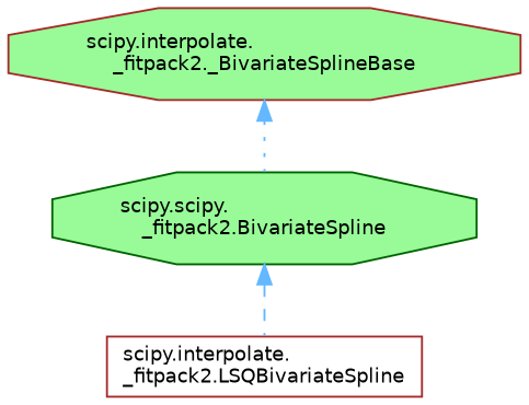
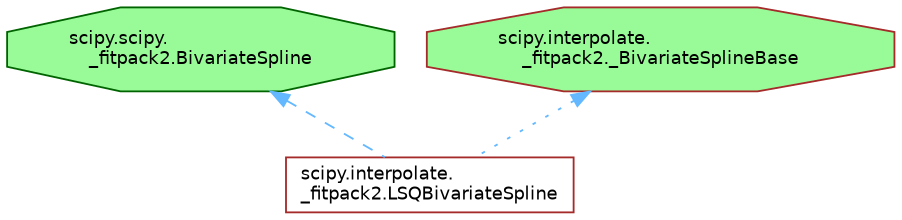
  digraph {
    node [color=brown fillcolor=palegreen fontname=Helvetica fontsize=10 shape=octagon style=filled]
    edge [color=steelblue1 dir=back fontname=Helvetica fontsize=10 labelfontname=Helvetica labelfontsize=10]
    n1 [fillcolor=white fontcolor=black height=0.2 label="scipy.interpolate.\l_fitpack2.LSQBivariateSpline" shape=box width=0.4]
    n2 [color=darkgreen height=0.2 label="scipy.scipy.\l_fitpack2.BivariateSpline" width=0.4]
    n3 [height=0.2 label="scipy.interpolate.\l_fitpack2._BivariateSplineBase" width=0.4]
    n2 -> n1 [style=dashed]
-   n3 -> n2 [style=dotted]
+   n3 -> n1 [style=dotted]
  }
